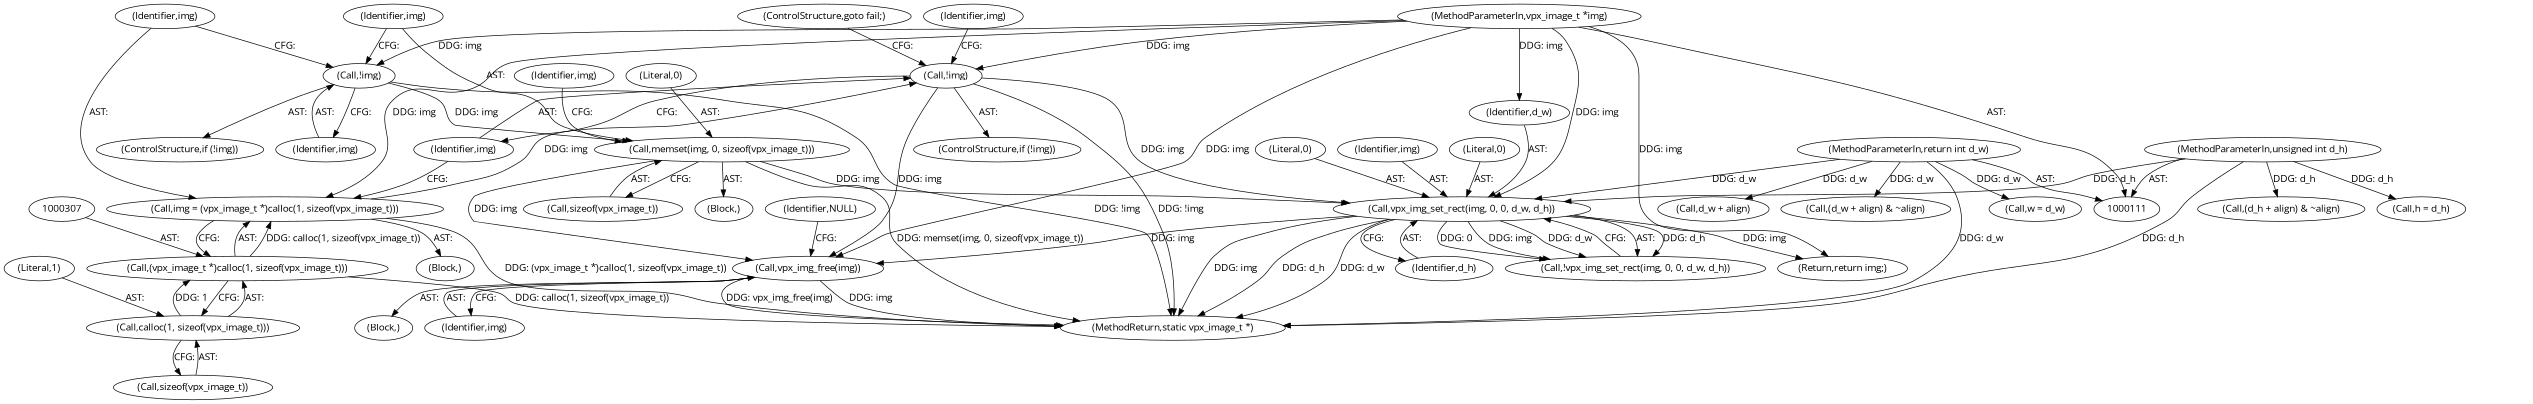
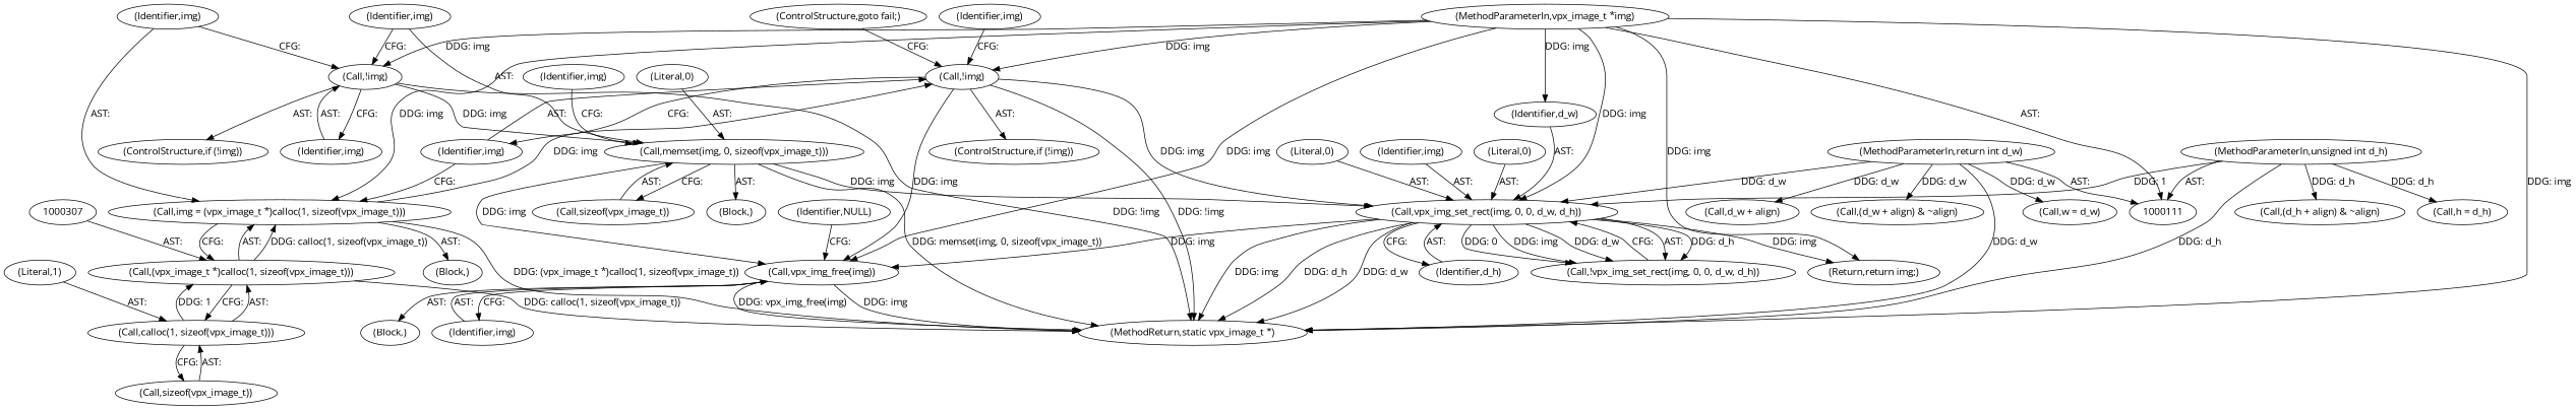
  digraph {
    fontname="Open Sans"
    node [fontname="Open Sans"]
    edge [fontname="Open Sans"]
    n1 [label="(Call,vpx_img_free(img))"]
    n2 [label="(MethodReturn,static vpx_image_t *)"]
    n3 [label="(Block,)"]
    n4 [label="(Identifier,img)"]
    n5 [label="(Call,vpx_img_set_rect(img, 0, 0, d_w, d_h))"]
    n6 [label="(Identifier,d_h)"]
    n7 [label="(Return,return img;)"]
    n8 [label="(Call,!vpx_img_set_rect(img, 0, 0, d_w, d_h))"]
    n9 [label="(Call,memset(img, 0, sizeof(vpx_image_t)))"]
    n10 [label="(Block,)"]
    n11 [label="(Call,sizeof(vpx_image_t))"]
    n12 [label="(Call,!img)"]
    n13 [label="(Identifier,img)"]
    n14 [label="(ControlStructure,if (!img))"]
    n15 [label="(MethodParameterIn,vpx_image_t *img)"]
    n16 [label="(Call,!img)"]
    n17 [label="(Call,img = (vpx_image_t *)calloc(1, sizeof(vpx_image_t)))"]
    1000111
    n19 [label="(Identifier,d_w)"]
    n20 [label="(ControlStructure,if (!img))"]
    n21 [label="(Identifier,img)"]
    n22 [label="(Call,(vpx_image_t *)calloc(1, sizeof(vpx_image_t)))"]
    n23 [label="(Block,)"]
    n24 [label="(Call,calloc(1, sizeof(vpx_image_t)))"]
    n25 [label="(Call,sizeof(vpx_image_t))"]
    n26 [label="(MethodParameterIn,return int d_w)"]
    n27 [label="(Call,w = d_w)"]
    n28 [label="(Call,d_w + align)"]
    n29 [label="(Call,(d_w + align) & ~align)"]
    n30 [label="(MethodParameterIn,unsigned int d_h)"]
    n31 [label="(Call,h = d_h)"]
    n32 [label="(Call,(d_h + align) & ~align)"]
    n33 [label="(Identifier,img)"]
    n34 [label="(Literal,0)"]
    n35 [label="(ControlStructure,goto fail;)"]
    n36 [label="(Literal,0)"]
    n37 [label="(Identifier,img)"]
    n38 [label="(Identifier,img)"]
    n39 [label="(Identifier,img)"]
    n40 [label="(Literal,1)"]
    n41 [label="(Identifier,NULL)"]
    n42 [label="(Literal,0)"]
    n43 [label="(Identifier,img)"]
    1000307
    n1 -> n2 [label="DDG: vpx_img_free(img)"]
    n1 -> n2 [label="DDG: img"]
    n1 -> n3 [label="AST: "]
    n1 -> n4 [label="CFG: "]
    n4 -> n1 [label="AST: "]
    n5 -> n1 [label="DDG: img"]
    n5 -> n2 [label="DDG: img"]
    n5 -> n2 [label="DDG: d_h"]
    n5 -> n2 [label="DDG: d_w"]
    n5 -> n6 [label="CFG: "]
    n5 -> n7 [label="DDG: img"]
    n5 -> n8 [label="AST: "]
    n5 -> n8 [label="DDG: d_h"]
    n5 -> n8 [label="DDG: 0"]
    n5 -> n8 [label="DDG: img"]
    n5 -> n8 [label="DDG: d_w"]
    n6 -> n5 [label="AST: "]
    n8 -> n5 [label="CFG: "]
    n9 -> n1 [label="DDG: img"]
    n9 -> n2 [label="DDG: memset(img, 0, sizeof(vpx_image_t))"]
    n9 -> n5 [label="DDG: img"]
    n9 -> n10 [label="AST: "]
    n9 -> n11 [label="CFG: "]
    n11 -> n9 [label="AST: "]
    n12 -> n2 [label="DDG: !img"]
    n12 -> n9 [label="DDG: img"]
    n12 -> n13 [label="CFG: "]
    n12 -> n14 [label="AST: "]
    n13 -> n12 [label="AST: "]
    n15 -> n1 [label="DDG: img"]
+   n15 -> n2 [label="DDG: img"]
    n15 -> n5 [label="DDG: img"]
    n15 -> n7 [label="DDG: img"]
    n15 -> n12 [label="DDG: img"]
    n15 -> n16 [label="DDG: img"]
    n15 -> n17 [label="DDG: img"]
    n15 -> 1000111 [label="AST: "]
    n15 -> n19 [label="DDG: img"]
    n16 -> n1 [label="DDG: img"]
    n16 -> n2 [label="DDG: !img"]
    n16 -> n5 [label="DDG: img"]
    n16 -> n20 [label="AST: "]
    n16 -> n21 [label="CFG: "]
    n17 -> n2 [label="DDG: (vpx_image_t *)calloc(1, sizeof(vpx_image_t))"]
    n17 -> n16 [label="DDG: img"]
    n17 -> n22 [label="CFG: "]
    n17 -> n23 [label="AST: "]
    n19 -> n5 [label="AST: "]
    n21 -> n16 [label="AST: "]
    n21 -> n17 [label="CFG: "]
    n22 -> n2 [label="DDG: calloc(1, sizeof(vpx_image_t))"]
    n22 -> n17 [label="AST: "]
    n22 -> n17 [label="DDG: calloc(1, sizeof(vpx_image_t))"]
    n22 -> n24 [label="CFG: "]
    n24 -> n22 [label="AST: "]
    n24 -> n22 [label="DDG: 1"]
    n24 -> n25 [label="CFG: "]
    n25 -> n24 [label="AST: "]
    n26 -> n2 [label="DDG: d_w"]
    n26 -> n5 [label="DDG: d_w"]
    n26 -> 1000111 [label="AST: "]
    n26 -> n27 [label="DDG: d_w"]
    n26 -> n28 [label="DDG: d_w"]
    n26 -> n29 [label="DDG: d_w"]
    n30 -> n2 [label="DDG: d_h"]
-   n30 -> n5 [label="DDG: d_h"]
+   n30 -> n5 [label="DDG: 1"]
    n30 -> 1000111 [label="AST: "]
    n30 -> n31 [label="DDG: d_h"]
    n30 -> n32 [label="DDG: d_h"]
    n33 -> n9 [label="CFG: "]
    n34 -> n5 [label="AST: "]
    n35 -> n16 [label="CFG: "]
    n36 -> n9 [label="AST: "]
    n37 -> n12 [label="CFG: "]
    n37 -> n17 [label="AST: "]
    n38 -> n16 [label="CFG: "]
    n39 -> n5 [label="AST: "]
    n40 -> n24 [label="AST: "]
    n41 -> n1 [label="CFG: "]
    n42 -> n5 [label="AST: "]
    n43 -> n9 [label="AST: "]
    n43 -> n12 [label="CFG: "]
    1000307 -> n22 [label="AST: "]
  }
